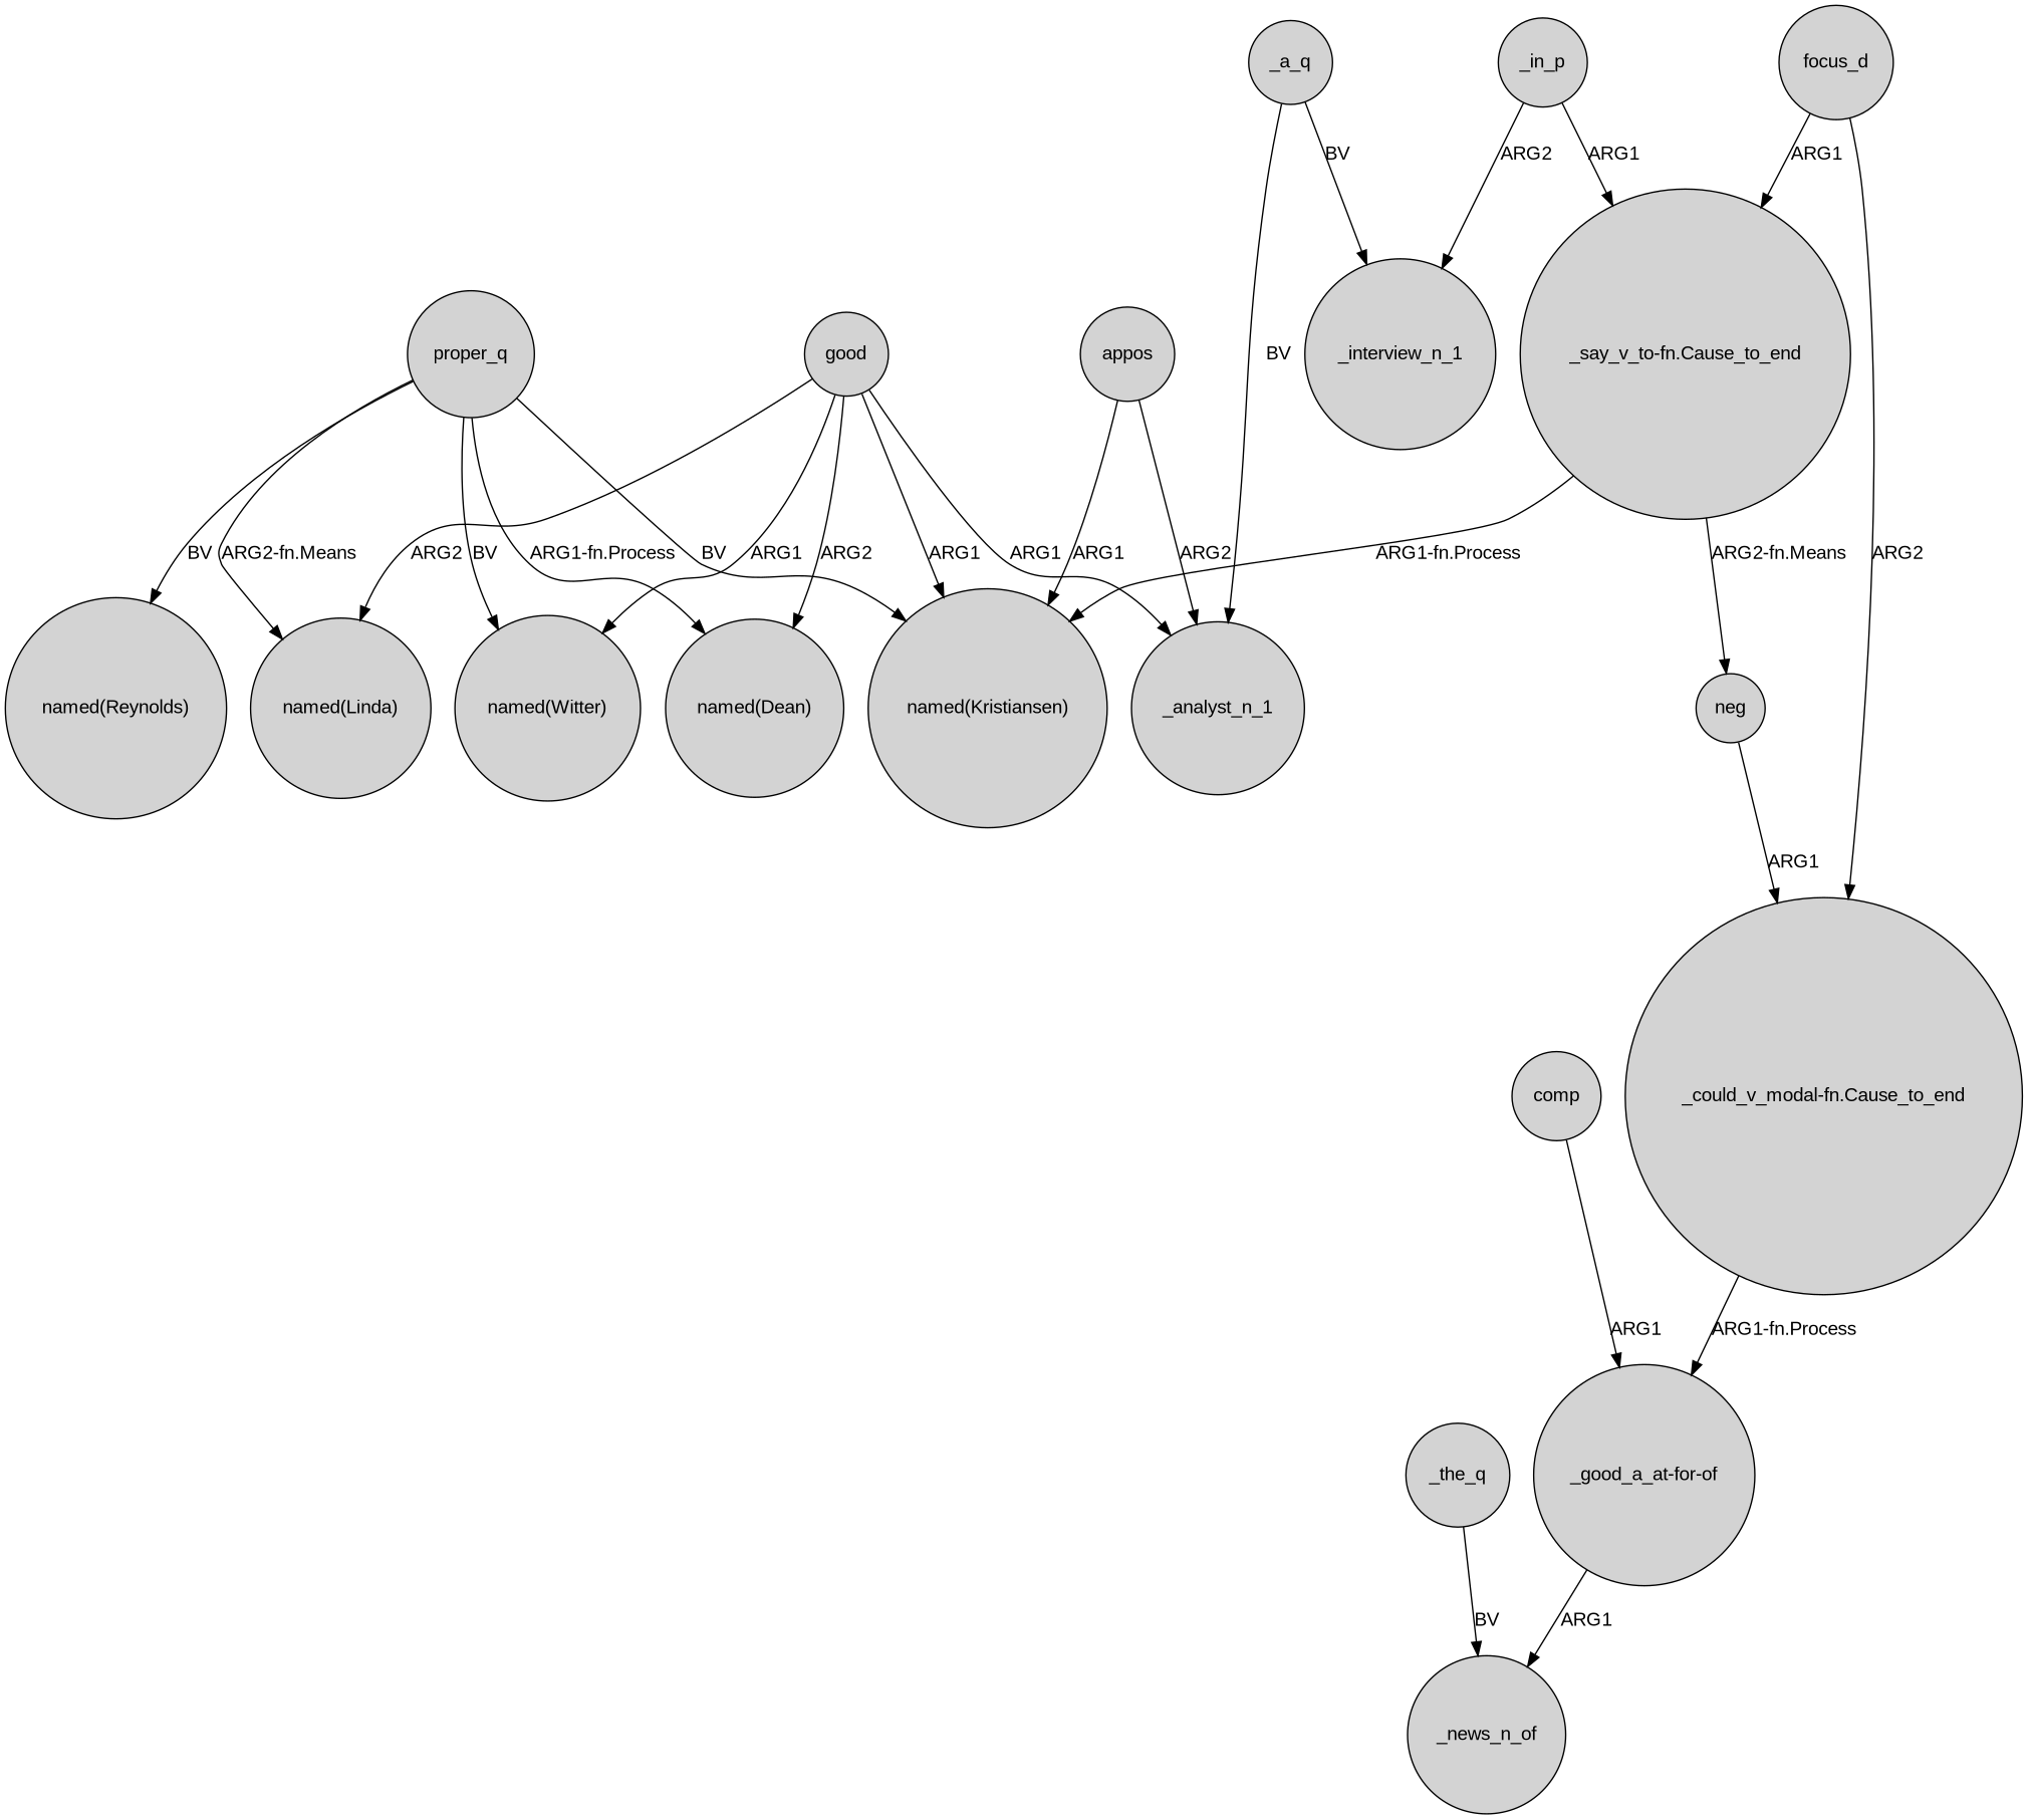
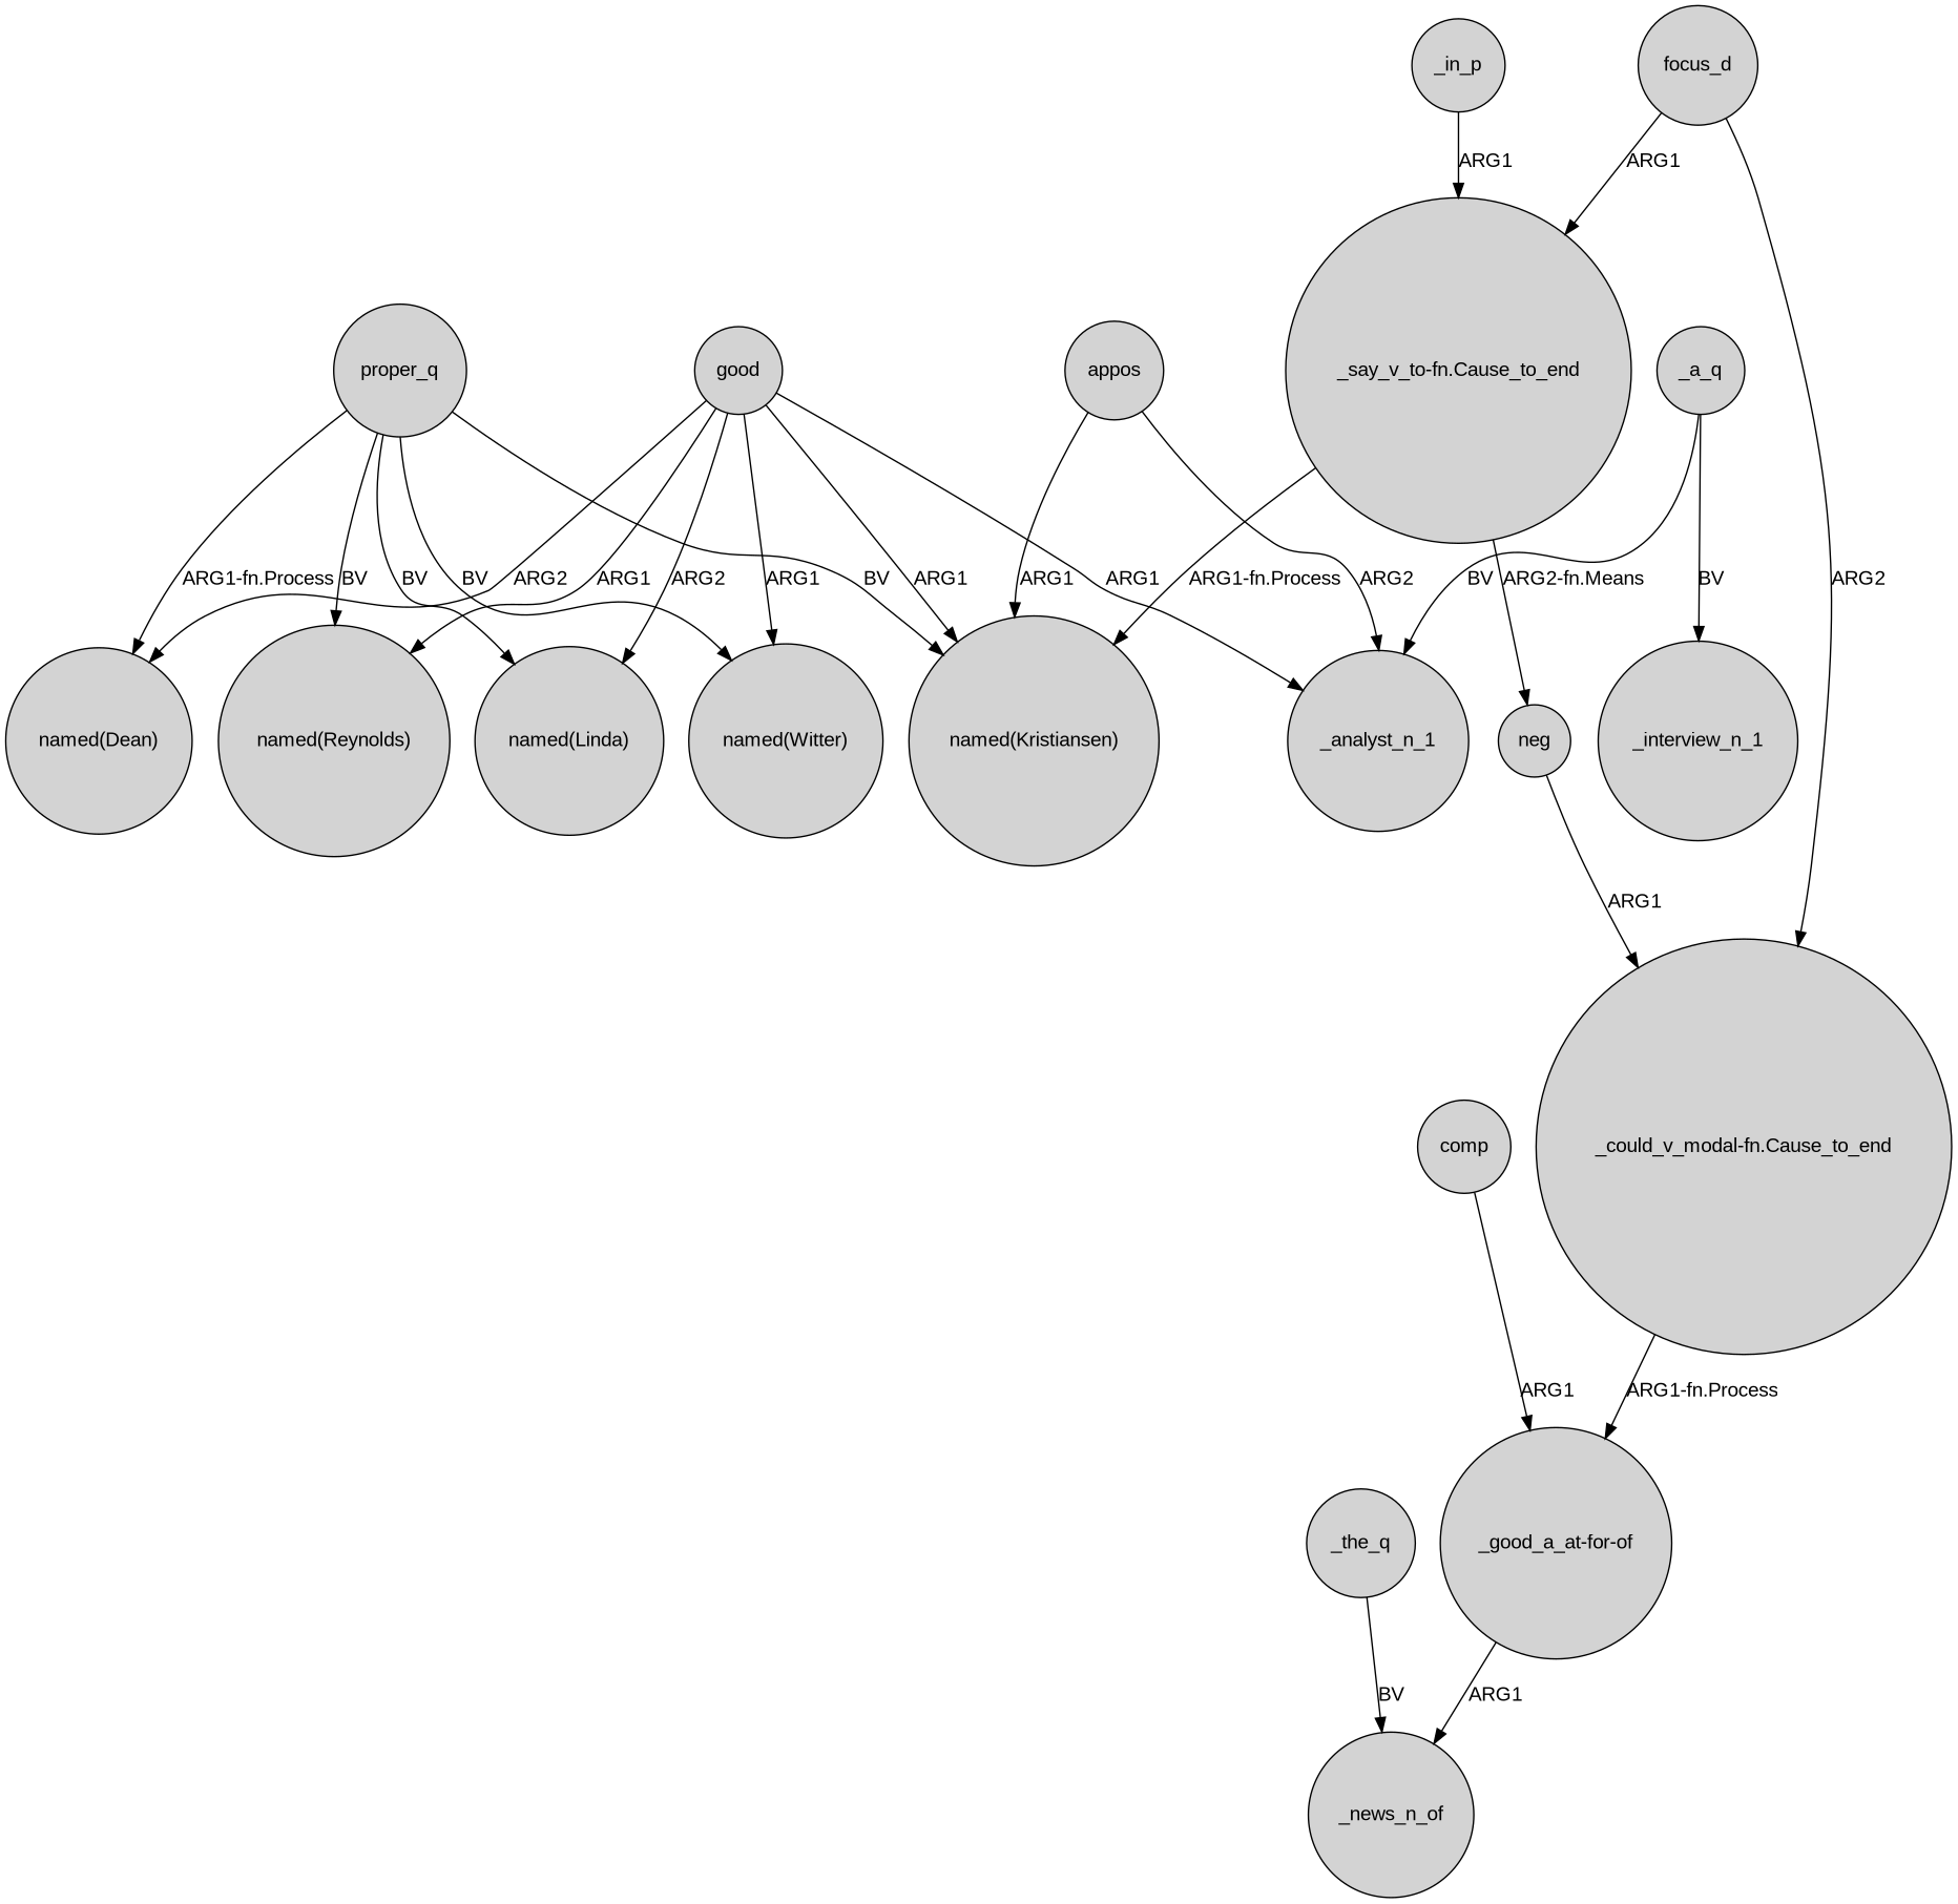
  digraph {
    fontname="Liberation Sans"
    node [fontname="Liberation Sans" shape=circle style=filled]
    edge [fontname="Liberation Sans"]
    n1 [label=good]
    "named(Dean)"
    "named(Kristiansen)"
    "named(Witter)"
    _analyst_n_1
    "named(Reynolds)"
    "named(Linda)"
    "_say_v_to-fn.Cause_to_end"
    neg
    "_could_v_modal-fn.Cause_to_end"
    proper_q
    _in_p
    _interview_n_1
    focus_d
    "_good_a_at-for-of"
    _news_n_of
    _a_q
    appos
    _the_q
    comp
    n1 -> "named(Dean)" [label=ARG2]
    n1 -> "named(Kristiansen)" [label=ARG1]
    n1 -> "named(Witter)" [label=ARG1]
    n1 -> _analyst_n_1 [label=ARG1]
+   n1 -> "named(Reynolds)" [label=ARG1]
    n1 -> "named(Linda)" [label=ARG2]
    "_say_v_to-fn.Cause_to_end" -> "named(Kristiansen)" [label="ARG1-fn.Process"]
    "_say_v_to-fn.Cause_to_end" -> neg [label="ARG2-fn.Means"]
    neg -> "_could_v_modal-fn.Cause_to_end" [label=ARG1]
    "_could_v_modal-fn.Cause_to_end" -> "_good_a_at-for-of" [label="ARG1-fn.Process"]
    proper_q -> "named(Dean)" [label="ARG1-fn.Process"]
    proper_q -> "named(Kristiansen)" [label=BV]
    proper_q -> "named(Witter)" [label=BV]
    proper_q -> "named(Reynolds)" [label=BV]
-   proper_q -> "named(Linda)" [label="ARG2-fn.Means"]
+   proper_q -> "named(Linda)" [label=BV]
    _in_p -> "_say_v_to-fn.Cause_to_end" [label=ARG1]
-   _in_p -> _interview_n_1 [label=ARG2]
    focus_d -> "_say_v_to-fn.Cause_to_end" [label=ARG1]
    focus_d -> "_could_v_modal-fn.Cause_to_end" [label=ARG2]
    "_good_a_at-for-of" -> _news_n_of [label=ARG1]
    _a_q -> _analyst_n_1 [label=BV]
    _a_q -> _interview_n_1 [label=BV]
    appos -> "named(Kristiansen)" [label=ARG1]
    appos -> _analyst_n_1 [label=ARG2]
    _the_q -> _news_n_of [label=BV]
    comp -> "_good_a_at-for-of" [label=ARG1]
  }
